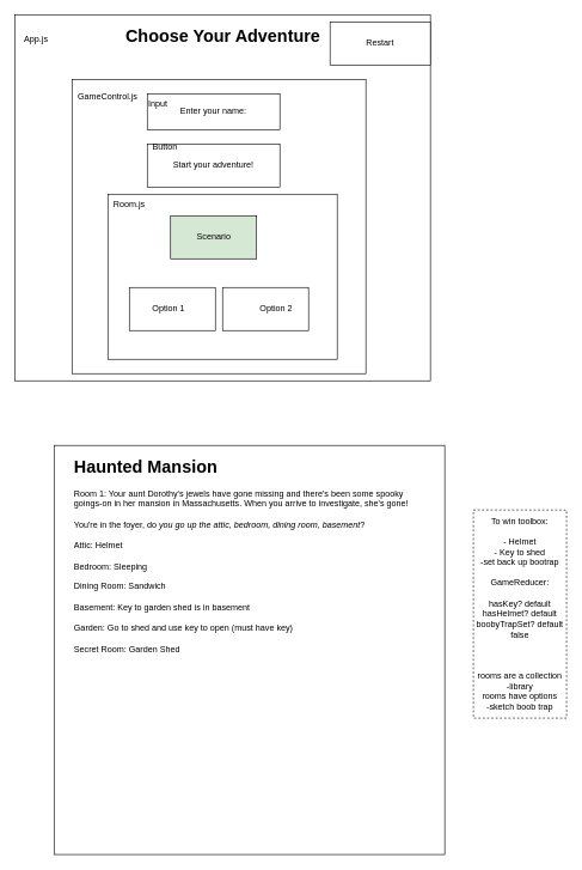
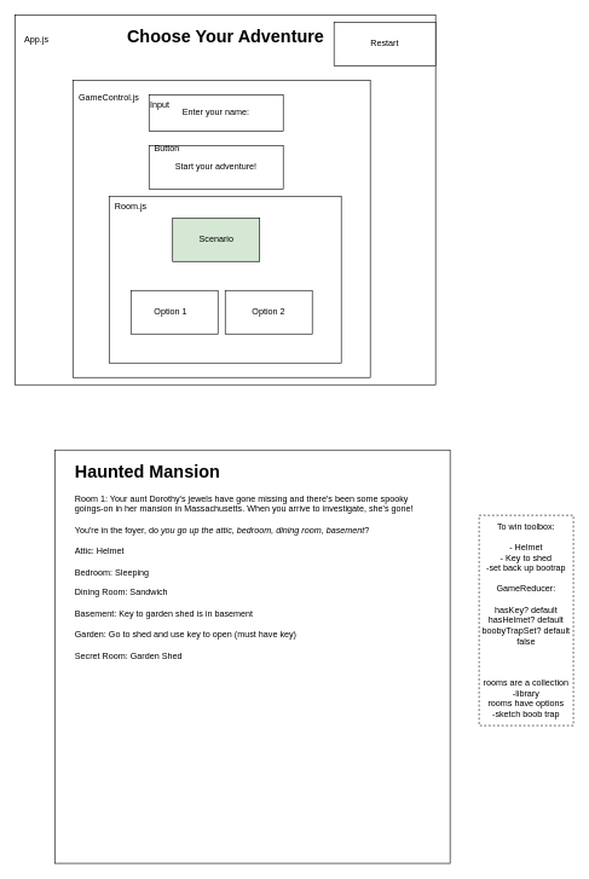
  <mxCell id="0" />
  <mxCell id="1" parent="0" />
  <mxCell id="2" value="" style="rounded=0;whiteSpace=wrap;html=1;fillColor=#FFFFFF;" parent="1" vertex="1"><mxGeometry x="20" y="20" width="580" height="510" as="geometry" /></mxCell>
  <mxCell id="3" value="" style="rounded=0;whiteSpace=wrap;html=1;" vertex="1" parent="1"><mxGeometry x="75" y="620" width="545" height="570" as="geometry" /></mxCell>
  <mxCell id="4" value="" style="rounded=0;whiteSpace=wrap;html=1;" vertex="1" parent="1"><mxGeometry x="100" y="110" width="410" height="410" as="geometry" /></mxCell>
  <mxCell id="5" value="Enter your name:" style="rounded=0;whiteSpace=wrap;html=1;" vertex="1" parent="1"><mxGeometry x="205" y="130" width="185" height="50" as="geometry" /></mxCell>
  <mxCell id="6" value="Start your adventure!" style="rounded=0;whiteSpace=wrap;html=1;" vertex="1" parent="1"><mxGeometry x="205" y="200" width="185" height="60" as="geometry" /></mxCell>
  <mxCell id="7" value="&lt;h1&gt;&lt;span&gt;Choose Your Adventure&lt;/span&gt;&lt;br&gt;&lt;/h1&gt;" style="text;html=1;strokeColor=none;fillColor=none;spacing=5;spacingTop=-20;whiteSpace=wrap;overflow=hidden;rounded=0;" vertex="1" parent="1"><mxGeometry x="170" width="430" height="120" as="geometry" y="30" /></mxCell>
  <mxCell id="8" value="App.js" style="text;html=1;strokeColor=none;fillColor=none;align=center;verticalAlign=middle;whiteSpace=wrap;rounded=0;" vertex="1" parent="1"><mxGeometry x="20" y="40" width="60" height="30" as="geometry" /></mxCell>
  <mxCell id="9" value="Input" style="text;html=1;strokeColor=none;fillColor=none;align=center;verticalAlign=middle;whiteSpace=wrap;rounded=0;" vertex="1" parent="1"><mxGeometry x="190" y="130" width="60" height="30" as="geometry" /></mxCell>
  <mxCell id="10" value="Button" style="text;html=1;strokeColor=none;fillColor=none;align=center;verticalAlign=middle;whiteSpace=wrap;rounded=0;" vertex="1" parent="1"><mxGeometry x="200" y="190" width="60" height="30" as="geometry" /></mxCell>
  <mxCell id="11" value="" style="rounded=0;whiteSpace=wrap;html=1;" vertex="1" parent="1"><mxGeometry x="460" width="140" height="60" as="geometry" y="30" /></mxCell>
  <mxCell id="12" value="Restart" style="text;html=1;strokeColor=none;fillColor=none;align=center;verticalAlign=middle;whiteSpace=wrap;rounded=0;" vertex="1" parent="1"><mxGeometry x="500" y="45" width="60" height="30" as="geometry" /></mxCell>
  <mxCell id="13" value="" style="rounded=0;whiteSpace=wrap;html=1;" vertex="1" parent="1"><mxGeometry x="150" y="270" width="320" height="230" as="geometry" /></mxCell>
  <mxCell id="14" value="GameControl.js" style="text;html=1;strokeColor=none;fillColor=none;align=center;verticalAlign=middle;whiteSpace=wrap;rounded=0;" vertex="1" parent="1"><mxGeometry x="120" y="120" width="60" height="30" as="geometry" /></mxCell>
  <mxCell id="15" value="Scenario" style="rounded=0;whiteSpace=wrap;html=1;fillColor=#d5e8d4;" vertex="1" parent="1"><mxGeometry x="237.5" y="300" width="120" height="60" as="geometry" /></mxCell>
  <mxCell id="16" value="" style="rounded=0;whiteSpace=wrap;html=1;" vertex="1" parent="1"><mxGeometry x="180" y="400" width="120" height="60" as="geometry" /></mxCell>
  <mxCell id="17" value="" style="rounded=0;whiteSpace=wrap;html=1;" vertex="1" parent="1"><mxGeometry x="310" y="400" width="120" height="60" as="geometry" /></mxCell>
  <mxCell id="18" value="Room.js" style="text;html=1;strokeColor=none;fillColor=none;align=center;verticalAlign=middle;whiteSpace=wrap;rounded=0;" vertex="1" parent="1"><mxGeometry x="150" y="270" width="60" height="30" as="geometry" /></mxCell>
  <mxCell id="19" value="Option 1" style="text;html=1;strokeColor=none;fillColor=none;align=center;verticalAlign=middle;whiteSpace=wrap;rounded=0;" vertex="1" parent="1"><mxGeometry x="205" y="415" width="60" height="30" as="geometry" /></mxCell>
- <mxCell id="20" value="Option 2" style="text;html=1;strokeColor=none;fillColor=none;align=center;verticalAlign=middle;whiteSpace=wrap;rounded=0;" vertex="1" parent="1"><mxGeometry x="355" y="415" width="60" height="30" as="geometry" /></mxCell>
+ <mxCell id="20" value="Option 2" style="text;html=1;strokeColor=none;fillColor=none;align=center;verticalAlign=middle;whiteSpace=wrap;rounded=0;" vertex="1" parent="1"><mxGeometry x="340" y="415" width="60" height="30" as="geometry" /></mxCell>
  <mxCell id="21" value="&lt;h1&gt;Haunted Mansion&lt;/h1&gt;&lt;h1&gt;&lt;div style=&quot;font-size: 12px ; font-weight: 400&quot;&gt;Room 1: Your aunt Dorothy's jewels have gone missing and there's been some spooky goings-on in her mansion in Massachusetts. When you arrive to investigate, she's gone!&amp;nbsp;&lt;/div&gt;&lt;div style=&quot;font-size: 12px ; font-weight: 400&quot;&gt;&lt;br&gt;&lt;/div&gt;&lt;div style=&quot;font-size: 12px ; font-weight: 400&quot;&gt;You're in the foyer, do&amp;nbsp;&lt;i&gt;you go up the attic, bedroom, dining room, basement&lt;/i&gt;?&lt;br&gt;&lt;/div&gt;&lt;div style=&quot;font-size: 12px ; font-weight: 400&quot;&gt;&lt;br&gt;&lt;/div&gt;&lt;div style=&quot;font-size: 12px ; font-weight: 400&quot;&gt;Attic: Helmet&lt;/div&gt;&lt;div style=&quot;font-size: 12px ; font-weight: 400&quot;&gt;&lt;br&gt;&lt;/div&gt;&lt;div style=&quot;font-size: 12px ; font-weight: 400&quot;&gt;Bedroom: Sleeping&lt;/div&gt;&lt;div style=&quot;font-size: 12px ; font-weight: 400&quot;&gt;&lt;br&gt;&lt;/div&gt;&lt;div style=&quot;font-size: 12px ; font-weight: 400&quot;&gt;Dining Room: Sandwich&lt;/div&gt;&lt;div style=&quot;font-size: 12px ; font-weight: 400&quot;&gt;&lt;br&gt;&lt;/div&gt;&lt;div style=&quot;font-size: 12px ; font-weight: 400&quot;&gt;Basement: Key to garden shed is in basement&lt;/div&gt;&lt;div style=&quot;font-size: 12px ; font-weight: 400&quot;&gt;&lt;br&gt;&lt;/div&gt;&lt;div style=&quot;font-size: 12px ; font-weight: 400&quot;&gt;Garden: Go to shed and use key to open (must have key)&lt;/div&gt;&lt;div style=&quot;font-size: 12px ; font-weight: 400&quot;&gt;&lt;br&gt;&lt;/div&gt;&lt;div style=&quot;font-size: 12px ; font-weight: 400&quot;&gt;Secret Room: Garden Shed&lt;/div&gt;&lt;/h1&gt;" style="text;html=1;strokeColor=none;fillColor=none;spacing=5;spacingTop=-20;whiteSpace=wrap;overflow=hidden;rounded=0;" vertex="1" parent="1"><mxGeometry x="97.5" y="630" width="500" height="520" as="geometry" /></mxCell>
  <mxCell id="22" value="To win toolbox:&lt;br&gt;&lt;br&gt;- Helmet&lt;br&gt;- Key to shed&lt;br&gt;-set back up bootrap&lt;br&gt;&lt;br&gt;GameReducer:&lt;br&gt;&lt;br&gt;hasKey? default&lt;br&gt;hasHelmet? default&lt;br&gt;boobyTrapSet? default false&lt;br&gt;&lt;br&gt;&lt;br&gt;&lt;br&gt;rooms are a collection&lt;br&gt;-library&lt;br&gt;rooms have options&lt;br&gt;-sketch boob trap" style="rounded=0;whiteSpace=wrap;html=1;dashed=1;" vertex="1" parent="1"><mxGeometry x="660" y="710" width="130" height="290" as="geometry" /></mxCell>
